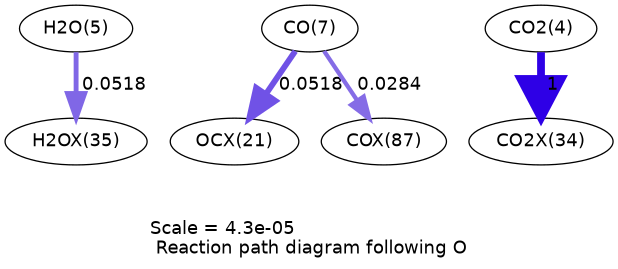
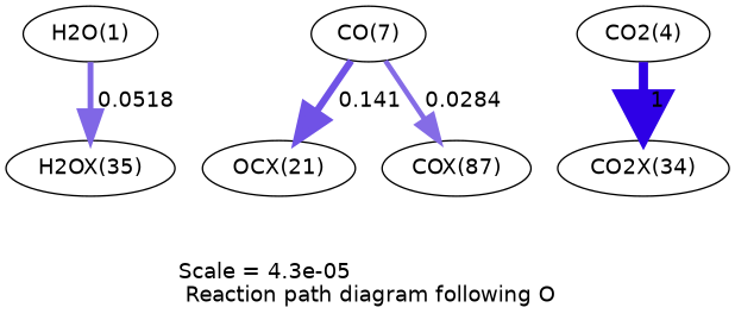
  digraph {
    fontname=Helvetica
    label="Scale = 4.3e-05\l Reaction path diagram following O"
    node [fontname=Helvetica]
    edge [fontname=Helvetica]
-   n1 [label="H2O(5)"]
+   n1 [label="H2O(1)"]
    n2 [label="H2OX(35)"]
    n3 [label="CO(7)"]
    n4 [label="OCX(21)"]
    n5 [label="COX(87)"]
    n6 [label="CO2(4)"]
    n7 [label="CO2X(34)"]
    n1 -> n2 [arrowsize=1.88 color="0.7, 0.552, 0.9" label=" 0.0518" penwidth=3.76]
-   n3 -> n4 [arrowsize=2.26 color="0.7, 0.641, 0.9" label=" 0.0518" penwidth=4.52]
+   n3 -> n4 [arrowsize=2.26 color="0.7, 0.641, 0.9" label=" 0.141" penwidth=4.52]
    n3 -> n5 [arrowsize=1.66 color="0.7, 0.528, 0.9" label=" 0.0284" penwidth=3.31]
    n6 -> n7 [arrowsize=3 color="0.7, 1.5, 0.9" label=" 1" penwidth=6]
  }
